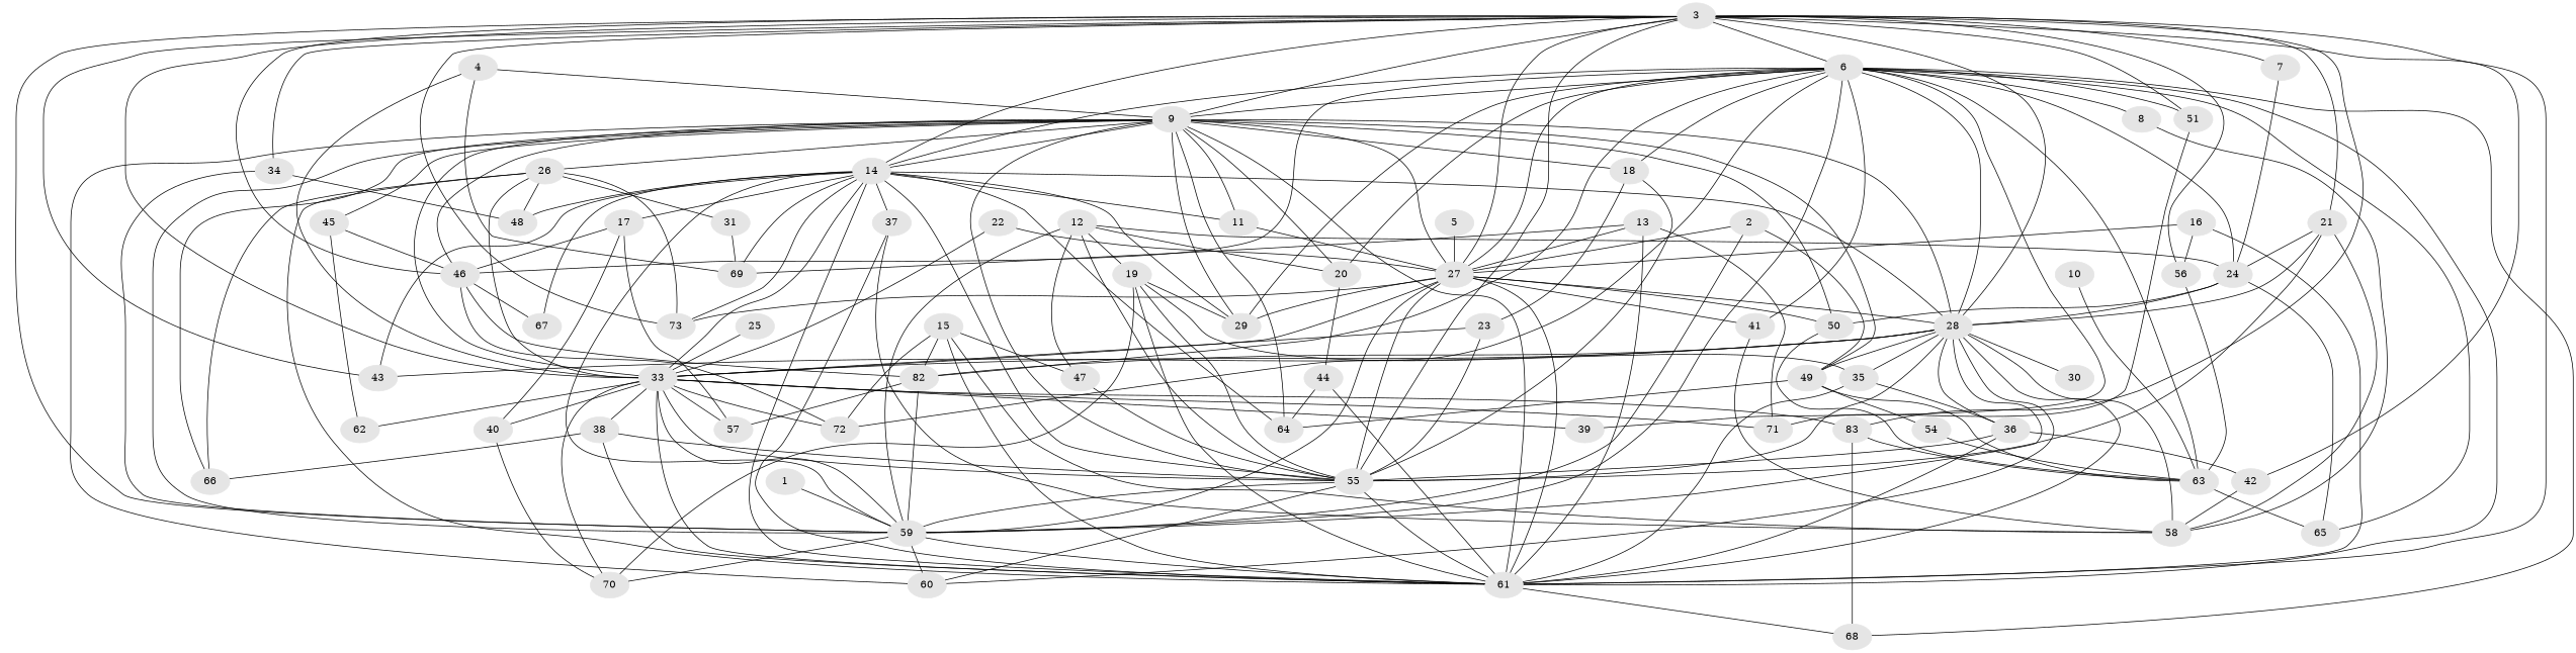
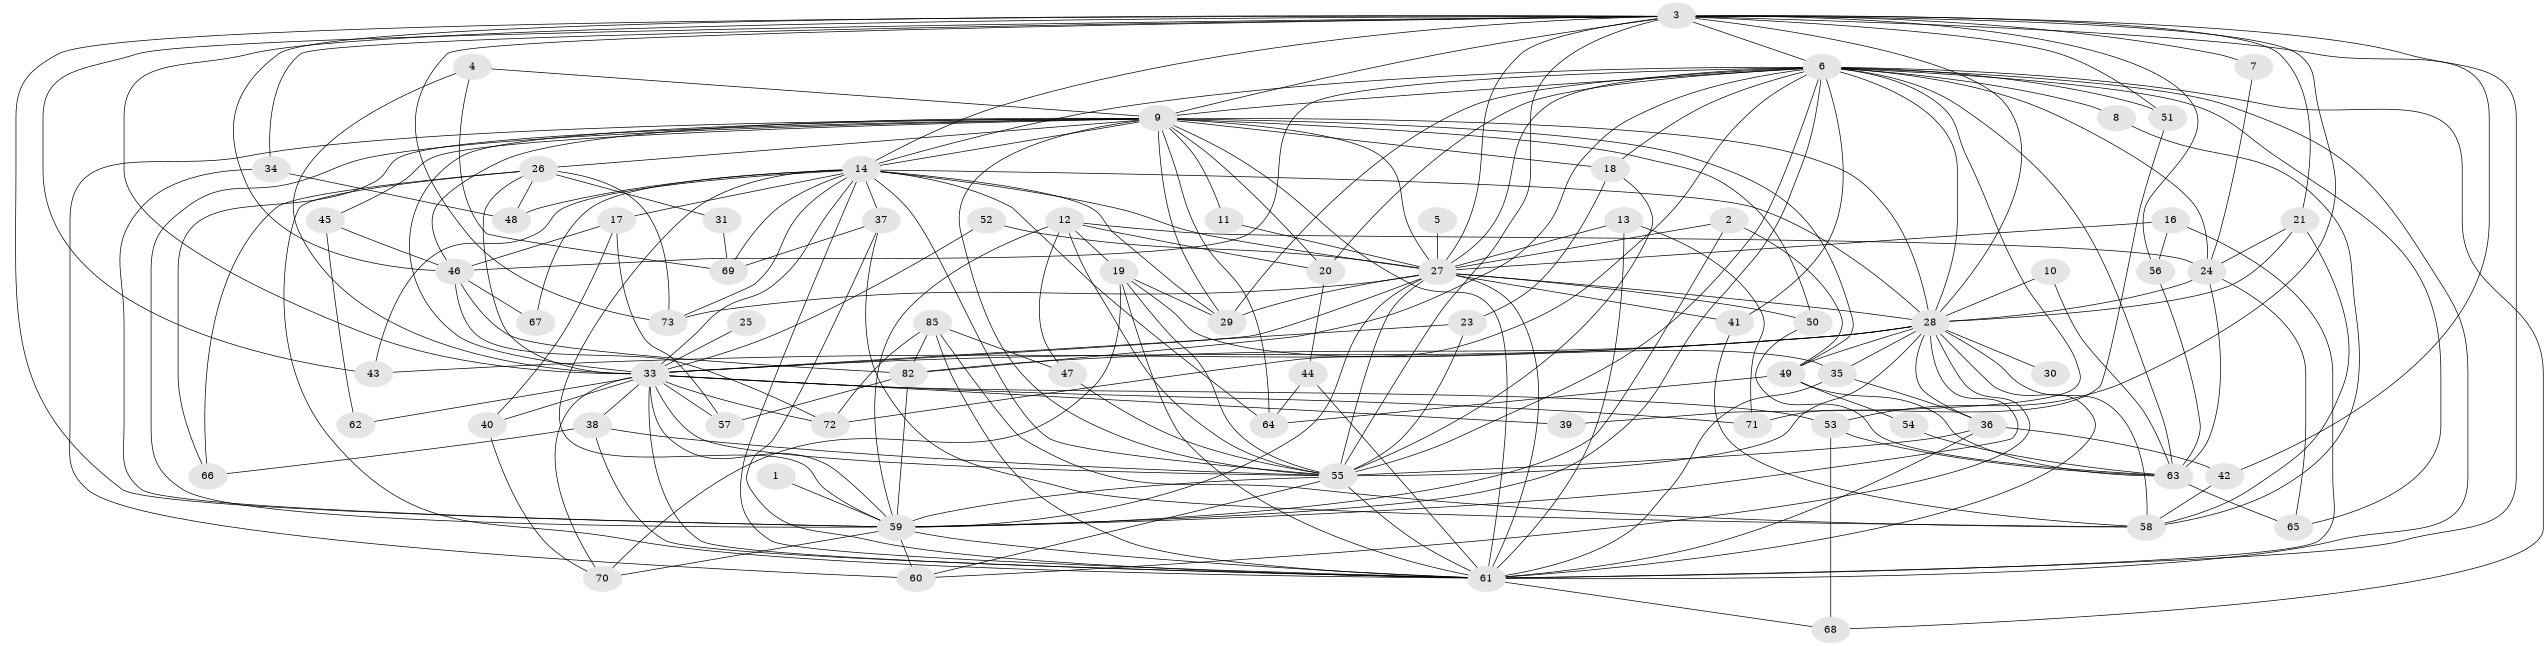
  graph {
    node [color=gray90 style=filled]
    edge [weight=1.0]
    1
    59
    61
    60
    70
    2
    27
    49
    28
    33
    55
    73
    29
    41
    50
    63
    64
    54
    3
    6
    7
    9
    14
    21
    34
    42
    43
    46
    51
-   53 [label=83]
+   53
    56
    8
    18
    20
    24
    39
    n37 [label=82]
    65
    68
    72
    11
    26
    45
    66
    69
    17
    37
    48
    67
    58
    35
    30
    36
    71
    40
    57
    38
    62
    4
    5
    23
    44
    31
    10
    12
    19
    47
    13
-   15
+   15 [label=85]
    16
-   22
+   22 [label=52]
    25
    1 -- 59
    59 -- 61 [weight=2.0]
    59 -- 60
    59 -- 70
    61 -- 68
    2 -- 59
    2 -- 27
    2 -- 49
    27 -- 59
    27 -- 61
    27 -- 28
    27 -- 33
    27 -- 55 [weight=3.0]
    27 -- 73
    27 -- 29
    27 -- 41
    27 -- 50
    49 -- 63
    49 -- 64
    49 -- 54
    28 -- 59
    28 -- 61
    28 -- 60
    28 -- 49
    28 -- 33 [weight=2.0]
    28 -- 55
    28 -- 43
    28 -- n37
    28 -- 58 [weight=2.0]
    28 -- 35
    28 -- 30
    28 -- 36
    33 -- 59
    33 -- 61
    33 -- 70
    33 -- 55
    33 -- 53
    33 -- 39
    33 -- 72
    33 -- 71
    33 -- 40
    33 -- 57
    33 -- 38
    33 -- 62
    55 -- 59
    55 -- 61
    55 -- 60
    41 -- 58
    50 -- 63
    63 -- 65
    54 -- 63
    3 -- 59
    3 -- 61 [weight=4.0]
    3 -- 27
    3 -- 28
    3 -- 33
    3 -- 55
    3 -- 73 [weight=2.0]
    3 -- 6
    3 -- 7
    3 -- 9
    3 -- 14
    3 -- 21
    3 -- 34 [weight=2.0]
    3 -- 42
    3 -- 43
    3 -- 46
    3 -- 51
    3 -- 53
    3 -- 56
    6 -- 59 [weight=2.0]
    6 -- 61 [weight=2.0]
    6 -- 27 [weight=2.0]
    6 -- 28
-   21 -- 55
+   6 -- 55
    6 -- 29
    6 -- 41
    6 -- 63 [weight=2.0]
    6 -- 9
    6 -- 14
    6 -- 46
    6 -- 51
    6 -- 8
    6 -- 18
    6 -- 20
    6 -- 24 [weight=2.0]
    6 -- 39
    6 -- n37
    6 -- 65
    6 -- 68
    6 -- 72
    7 -- 24
    9 -- 59
    9 -- 61 [weight=2.0]
    9 -- 60
    9 -- 27
    9 -- 49
    9 -- 28
    9 -- 33
    9 -- 55
    9 -- 29
    9 -- 50
    9 -- 64
    9 -- 14 [weight=2.0]
    9 -- 46 [weight=2.0]
    9 -- 18
    9 -- 20
    9 -- 11
    9 -- 26
    9 -- 45
    9 -- 66
    14 -- 59 [weight=2.0]
    14 -- 61
-   14 -- 11
+   14 -- 27
    14 -- 28
    14 -- 33 [weight=2.0]
    14 -- 55
    14 -- 73
    14 -- 29
    14 -- 64
    14 -- 43
    14 -- 69
    14 -- 17
    14 -- 37
    14 -- 48
    14 -- 67
    21 -- 28
    21 -- 24
    21 -- 58
    34 -- 59
    34 -- 48
    42 -- 58
    46 -- n37
    46 -- 72
    46 -- 67
    51 -- 71
    53 -- 63
    53 -- 68
    56 -- 63
    8 -- 58
    18 -- 55
    18 -- 23
    20 -- 44
    24 -- 28
-   24 -- 50
+   24 -- 63
    24 -- 65
    n37 -- 59
    n37 -- 57
    11 -- 27
    26 -- 61
    26 -- 33
    26 -- 73
    26 -- 66
    26 -- 48
    26 -- 31
    45 -- 46
    45 -- 62
    17 -- 46
    17 -- 40
    17 -- 57
    37 -- 61
-   13 -- 69 [weight=2.0]
+   37 -- 69 [weight=2.0]
    37 -- 58
    35 -- 61
    35 -- 36
    36 -- 61
    36 -- 55
    36 -- 42
    40 -- 70
    38 -- 61
    38 -- 55
    38 -- 66
    4 -- 33
    4 -- 9
    4 -- 69
    5 -- 27
    23 -- 33
    23 -- 55
    44 -- 61
    44 -- 64
    31 -- 69
+   10 -- 28
    10 -- 63
    12 -- 59
    12 -- 55
    12 -- 20 [weight=2.0]
    12 -- 24
    12 -- 19
    12 -- 47
    19 -- 61
    19 -- 70
    19 -- 55
    19 -- 29
    19 -- 35
    47 -- 55
    13 -- 61
    13 -- 27 [weight=2.0]
    13 -- 71
    15 -- 61
    15 -- n37
    15 -- 72
    15 -- 58
    15 -- 47
    16 -- 61
    16 -- 27
    16 -- 56
    22 -- 27
    22 -- 33
    25 -- 33
  }
